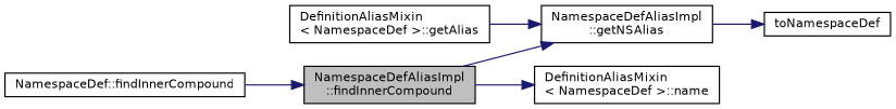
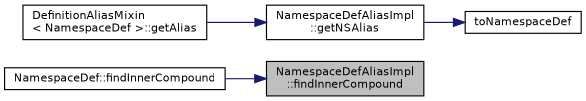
  digraph {
    rankdir=LR
    node [color=black fillcolor=white fontname=Helvetica fontsize=10 shape=record style=filled]
    edge [color=midnightblue fontname=Helvetica fontsize=10 labelfontname=Helvetica labelfontsize=10 style=solid]
    n1 [fillcolor=grey75 fontcolor=black height=0.2 label="NamespaceDefAliasImpl\l::findInnerCompound" width=0.4]
    n2 [height=0.2 label="NamespaceDefAliasImpl\l::getNSAlias" width=0.4]
-   n3 [height=0.2 label="DefinitionAliasMixin\l\< NamespaceDef \>::name" width=0.4]
    n4 [height=0.2 label="NamespaceDef::findInnerCompound" width=0.4]
    n5 [height=0.2 label=toNamespaceDef width=0.4]
    n6 [height=0.2 label="DefinitionAliasMixin\l\< NamespaceDef \>::getAlias" width=0.4]
-   n1 -> n2
-   n1 -> n3
    n2 -> n5
    n4 -> n1
    n6 -> n2
  }
